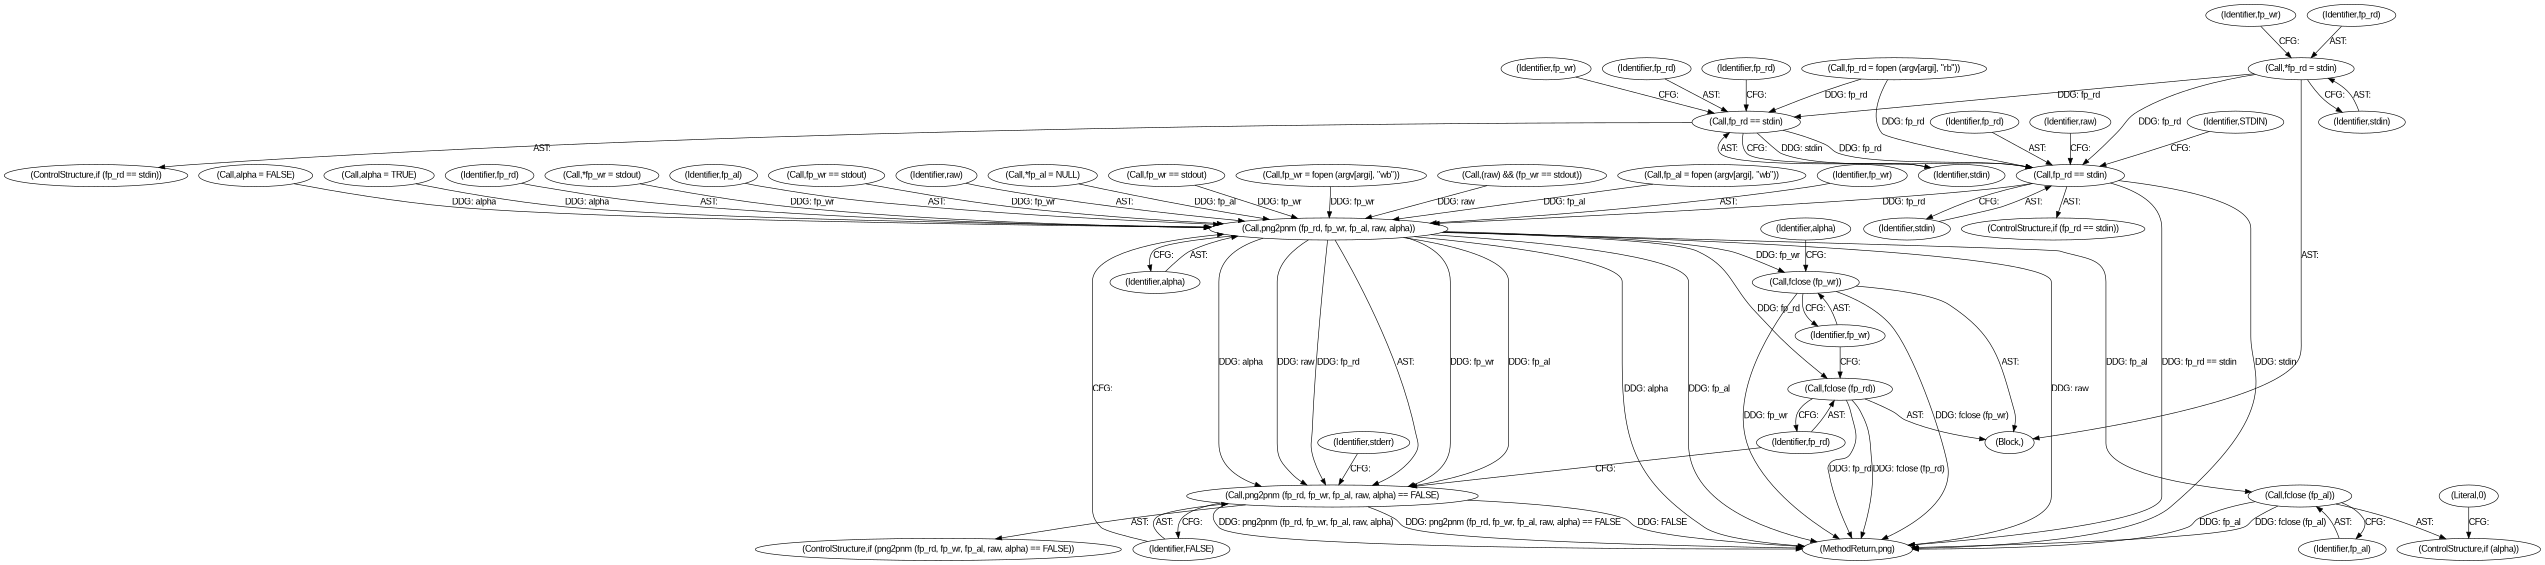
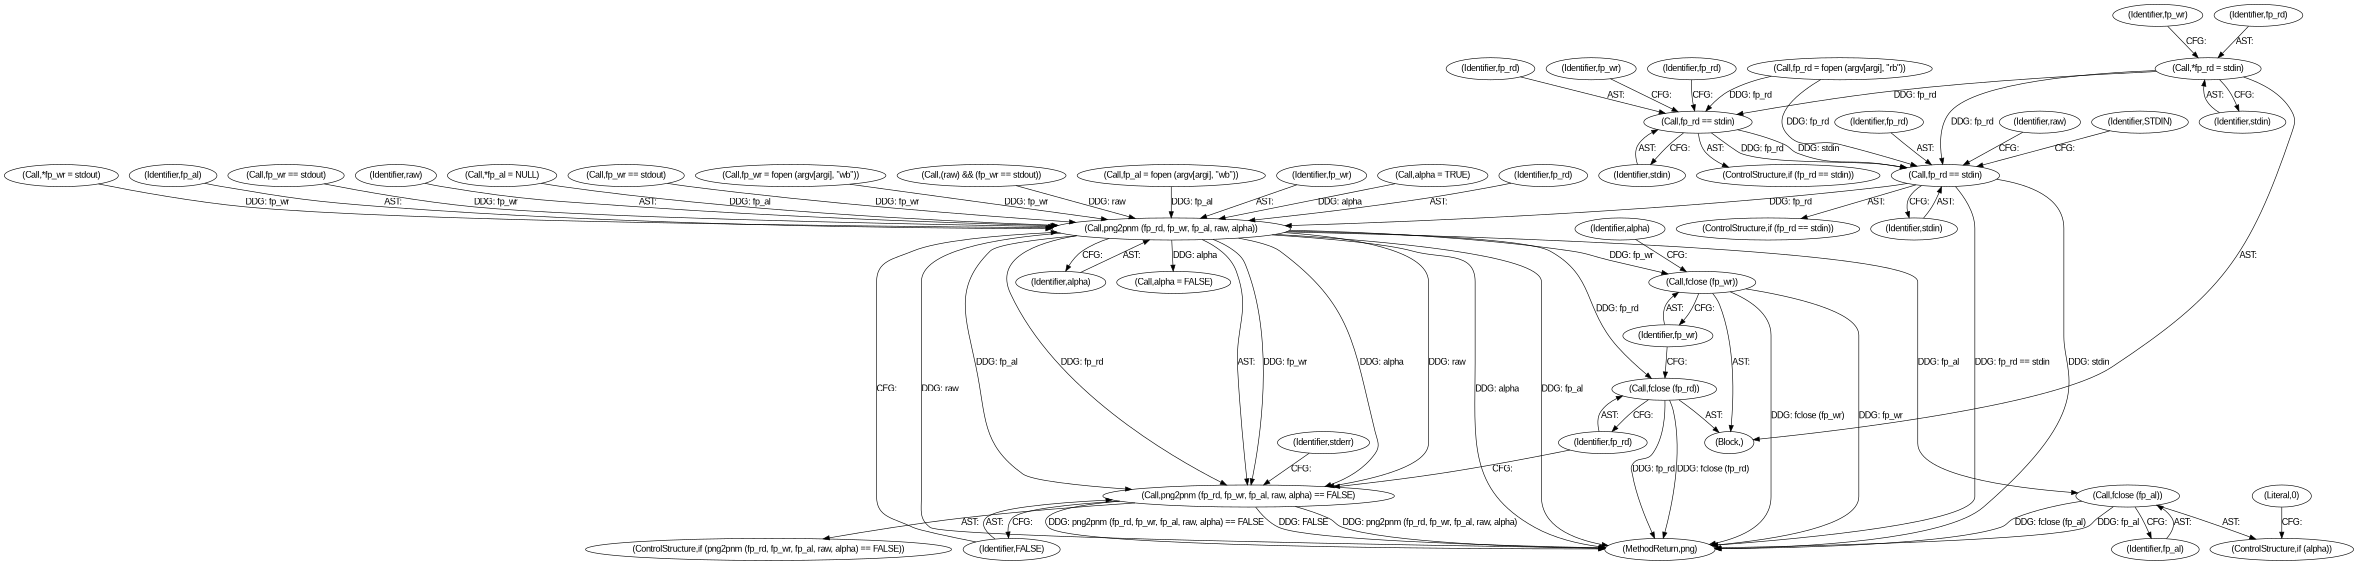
  digraph {
    fontname="Liberation Sans"
    node [fontname="Liberation Sans"]
    edge [fontname="Liberation Sans"]
    n1 [label="(Call,*fp_rd = stdin)"]
    n2 [label="(Call,fp_rd == stdin)"]
    n3 [label="(Call,fp_rd == stdin)"]
    n4 [label="(Identifier,stdin)"]
    n5 [label="(Block,)"]
    n6 [label="(Identifier,stdin)"]
    n7 [label="(ControlStructure,if (fp_rd == stdin))"]
    n8 [label="(Call,png2pnm (fp_rd, fp_wr, fp_al, raw, alpha))"]
    n9 [label="(ControlStructure,if (fp_rd == stdin))"]
    n10 [label="(Identifier,stdin)"]
    n11 [label="(MethodReturn,png)"]
    n12 [label="(Call,png2pnm (fp_rd, fp_wr, fp_al, raw, alpha) == FALSE)"]
    n13 [label="(Call,fclose (fp_rd))"]
    n14 [label="(Call,fclose (fp_wr))"]
    n15 [label="(Call,fclose (fp_al))"]
    n16 [label="(Identifier,alpha)"]
    n17 [label="(ControlStructure,if (png2pnm (fp_rd, fp_wr, fp_al, raw, alpha) == FALSE))"]
    n18 [label="(Identifier,FALSE)"]
    n19 [label="(Identifier,fp_rd)"]
    n20 [label="(Identifier,fp_wr)"]
    n21 [label="(ControlStructure,if (alpha))"]
    n22 [label="(Identifier,fp_al)"]
    n23 [label="(Call,*fp_wr = stdout)"]
    n24 [label="(Identifier,fp_rd)"]
    n25 [label="(Identifier,fp_al)"]
    n26 [label="(Call,fp_wr == stdout)"]
    n27 [label="(Identifier,fp_wr)"]
    n28 [label="(Identifier,fp_rd)"]
    n29 [label="(Identifier,raw)"]
    n30 [label="(Call,*fp_al = NULL)"]
    n31 [label="(Call,fp_wr == stdout)"]
    n32 [label="(Identifier,fp_rd)"]
    n33 [label="(Call,fp_rd = fopen (argv[argi], \"rb\"))"]
    n34 [label="(Identifier,alpha)"]
    n35 [label="(Call,fp_wr = fopen (argv[argi], \"wb\"))"]
    n36 [label="(Call,(raw) && (fp_wr == stdout))"]
    n37 [label="(Identifier,fp_rd)"]
    n38 [label="(Call,fp_al = fopen (argv[argi], \"wb\"))"]
    n39 [label="(Identifier,fp_wr)"]
    n40 [label="(Call,alpha = FALSE)"]
    n41 [label="(Identifier,raw)"]
    n42 [label="(Identifier,stderr)"]
    n43 [label="(Literal,0)"]
    n44 [label="(Call,alpha = TRUE)"]
    n45 [label="(Identifier,fp_wr)"]
    n46 [label="(Identifier,fp_rd)"]
    n47 [label="(Identifier,STDIN)"]
    n1 -> n2 [label="DDG: fp_rd"]
    n1 -> n3 [label="DDG: fp_rd"]
    n1 -> n4 [label="CFG: "]
    n1 -> n5 [label="AST: "]
    n2 -> n3 [label="DDG: fp_rd"]
    n2 -> n3 [label="DDG: stdin"]
    n2 -> n6 [label="CFG: "]
    n2 -> n7 [label="AST: "]
    n3 -> n8 [label="DDG: fp_rd"]
    n3 -> n9 [label="AST: "]
    n3 -> n10 [label="CFG: "]
    n3 -> n11 [label="DDG: fp_rd == stdin"]
    n3 -> n11 [label="DDG: stdin"]
    n4 -> n1 [label="AST: "]
    n6 -> n2 [label="AST: "]
    n8 -> n11 [label="DDG: raw"]
    n8 -> n11 [label="DDG: alpha"]
    n8 -> n11 [label="DDG: fp_al"]
    n8 -> n12 [label="AST: "]
    n8 -> n12 [label="DDG: alpha"]
    n8 -> n12 [label="DDG: raw"]
    n8 -> n12 [label="DDG: fp_wr"]
    n8 -> n12 [label="DDG: fp_al"]
    n8 -> n12 [label="DDG: fp_rd"]
    n8 -> n13 [label="DDG: fp_rd"]
    n8 -> n14 [label="DDG: fp_wr"]
    n8 -> n15 [label="DDG: fp_al"]
    n8 -> n16 [label="CFG: "]
    n10 -> n3 [label="AST: "]
    n12 -> n11 [label="DDG: FALSE"]
    n12 -> n11 [label="DDG: png2pnm (fp_rd, fp_wr, fp_al, raw, alpha)"]
    n12 -> n11 [label="DDG: png2pnm (fp_rd, fp_wr, fp_al, raw, alpha) == FALSE"]
    n12 -> n17 [label="AST: "]
    n12 -> n18 [label="CFG: "]
    n13 -> n5 [label="AST: "]
    n13 -> n11 [label="DDG: fp_rd"]
    n13 -> n11 [label="DDG: fclose (fp_rd)"]
    n13 -> n19 [label="CFG: "]
    n14 -> n5 [label="AST: "]
    n14 -> n11 [label="DDG: fp_wr"]
    n14 -> n11 [label="DDG: fclose (fp_wr)"]
    n14 -> n20 [label="CFG: "]
    n15 -> n11 [label="DDG: fclose (fp_al)"]
    n15 -> n11 [label="DDG: fp_al"]
    n15 -> n21 [label="AST: "]
    n15 -> n22 [label="CFG: "]
    n16 -> n8 [label="AST: "]
    n18 -> n8 [label="CFG: "]
    n18 -> n12 [label="AST: "]
    n19 -> n12 [label="CFG: "]
    n19 -> n13 [label="AST: "]
    n20 -> n13 [label="CFG: "]
    n20 -> n14 [label="AST: "]
    n22 -> n15 [label="AST: "]
    n23 -> n8 [label="DDG: fp_wr"]
    n24 -> n2 [label="CFG: "]
    n25 -> n8 [label="AST: "]
    n26 -> n8 [label="DDG: fp_wr"]
    n27 -> n1 [label="CFG: "]
    n28 -> n2 [label="AST: "]
    n29 -> n8 [label="AST: "]
    n30 -> n8 [label="DDG: fp_al"]
    n31 -> n8 [label="DDG: fp_wr"]
    n32 -> n3 [label="AST: "]
    n33 -> n2 [label="DDG: fp_rd"]
    n33 -> n3 [label="DDG: fp_rd"]
    n34 -> n14 [label="CFG: "]
    n35 -> n8 [label="DDG: fp_wr"]
    n36 -> n8 [label="DDG: raw"]
    n37 -> n1 [label="AST: "]
    n38 -> n8 [label="DDG: fp_al"]
    n39 -> n8 [label="AST: "]
-   n40 -> n8 [label="DDG: alpha"]
+   n8 -> n40 [label="DDG: alpha"]
    n41 -> n3 [label="CFG: "]
    n42 -> n12 [label="CFG: "]
    n43 -> n21 [label="CFG: "]
    n44 -> n8 [label="DDG: alpha"]
    n45 -> n2 [label="CFG: "]
    n46 -> n8 [label="AST: "]
    n47 -> n3 [label="CFG: "]
  }
